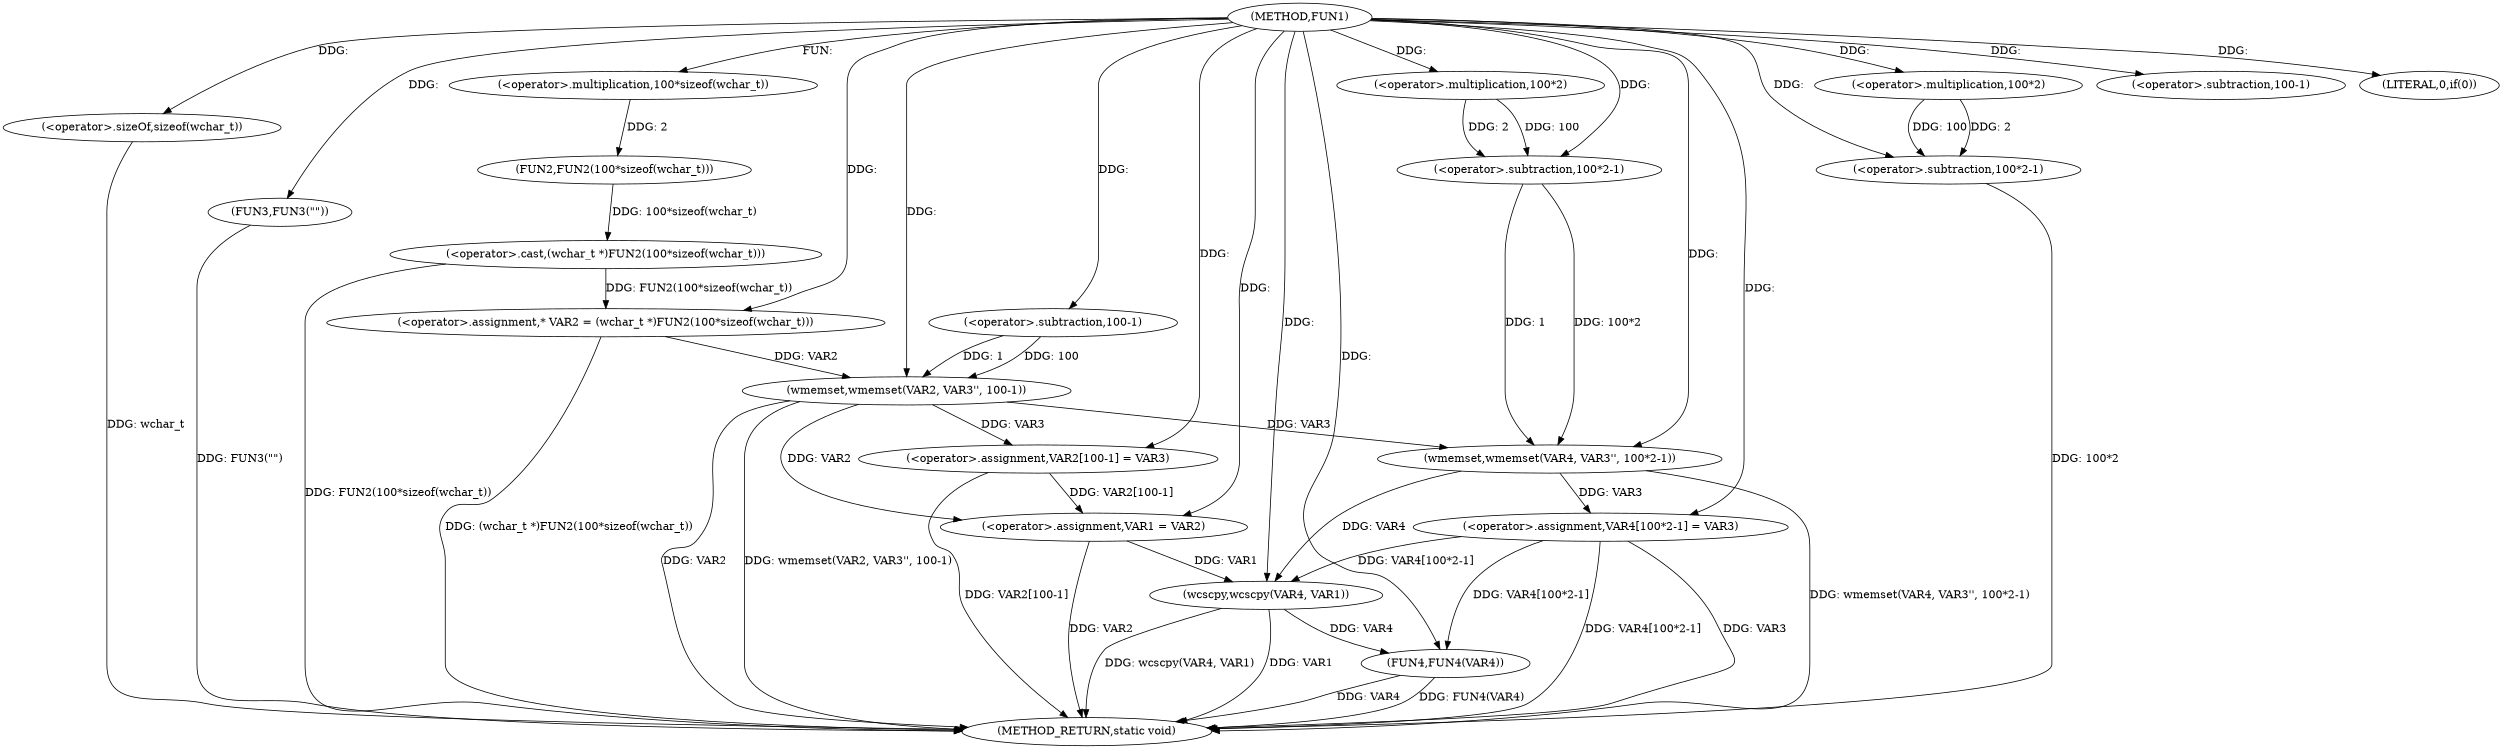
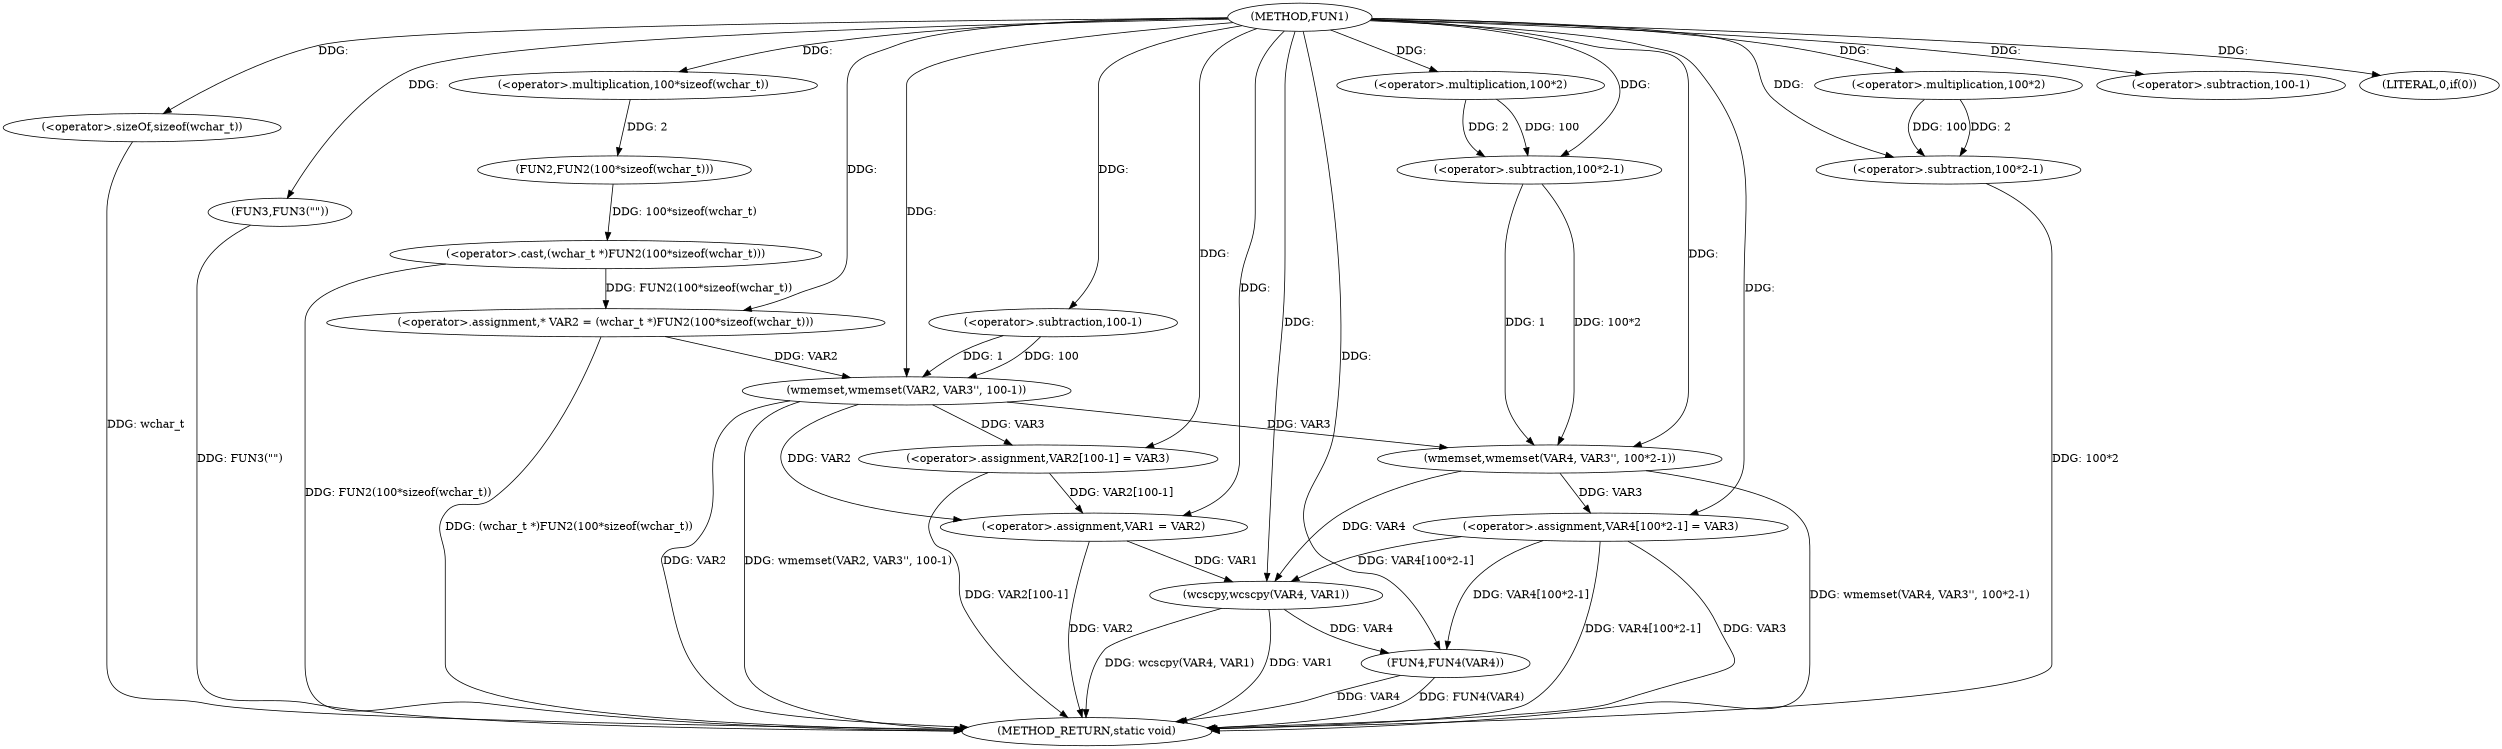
  digraph {
    n1 [label="(METHOD,FUN1)"]
    n2 [label="(<operator>.assignment,* VAR2 = (wchar_t *)FUN2(100*sizeof(wchar_t)))"]
    n3 [label="(<operator>.multiplication,100*sizeof(wchar_t))"]
    n4 [label="(<operator>.sizeOf,sizeof(wchar_t))"]
    n5 [label="(wmemset,wmemset(VAR2, VAR3'', 100-1))"]
    n6 [label="(<operator>.subtraction,100-1)"]
    n7 [label="(<operator>.assignment,VAR2[100-1] = VAR3)"]
    n8 [label="(<operator>.subtraction,100-1)"]
    n9 [label="(LITERAL,0,if(0))"]
    n10 [label="(FUN3,FUN3(\"\"))"]
    n11 [label="(<operator>.assignment,VAR1 = VAR2)"]
    n12 [label="(wmemset,wmemset(VAR4, VAR3'', 100*2-1))"]
    n13 [label="(<operator>.subtraction,100*2-1)"]
    n14 [label="(<operator>.multiplication,100*2)"]
    n15 [label="(<operator>.assignment,VAR4[100*2-1] = VAR3)"]
    n16 [label="(<operator>.subtraction,100*2-1)"]
    n17 [label="(<operator>.multiplication,100*2)"]
    n18 [label="(wcscpy,wcscpy(VAR4, VAR1))"]
    n19 [label="(FUN4,FUN4(VAR4))"]
    n20 [label="(METHOD_RETURN,static void)"]
    n21 [label="(FUN2,FUN2(100*sizeof(wchar_t)))"]
    n22 [label="(<operator>.cast,(wchar_t *)FUN2(100*sizeof(wchar_t)))"]
    n1 -> n2 [label="DDG: "]
-   n1 -> n3 [label="FUN: "]
+   n1 -> n3 [label="DDG: "]
    n1 -> n4 [label="DDG: "]
    n1 -> n5 [label="DDG: "]
    n1 -> n6 [label="DDG: "]
    n1 -> n7 [label="DDG: "]
    n1 -> n8 [label="DDG: "]
    n1 -> n9 [label="DDG: "]
    n1 -> n10 [label="DDG: "]
    n1 -> n11 [label="DDG: "]
    n1 -> n12 [label="DDG: "]
    n1 -> n13 [label="DDG: "]
    n1 -> n14 [label="DDG: "]
    n1 -> n15 [label="DDG: "]
    n1 -> n16 [label="DDG: "]
    n1 -> n17 [label="DDG: "]
    n1 -> n18 [label="DDG: "]
    n1 -> n19 [label="DDG: "]
    n2 -> n5 [label="DDG: VAR2"]
    n2 -> n20 [label="DDG: (wchar_t *)FUN2(100*sizeof(wchar_t))"]
    n3 -> n21 [label="DDG: 2"]
    n4 -> n20 [label="DDG: wchar_t"]
    n5 -> n7 [label="DDG: VAR3"]
    n5 -> n11 [label="DDG: VAR2"]
    n5 -> n12 [label="DDG: VAR3"]
    n5 -> n20 [label="DDG: VAR2"]
    n5 -> n20 [label="DDG: wmemset(VAR2, VAR3'', 100-1)"]
    n6 -> n5 [label="DDG: 100"]
    n6 -> n5 [label="DDG: 1"]
    n7 -> n11 [label="DDG: VAR2[100-1]"]
    n7 -> n20 [label="DDG: VAR2[100-1]"]
    n10 -> n20 [label="DDG: FUN3(\"\")"]
    n11 -> n18 [label="DDG: VAR1"]
    n11 -> n20 [label="DDG: VAR2"]
    n12 -> n15 [label="DDG: VAR3"]
    n12 -> n18 [label="DDG: VAR4"]
    n12 -> n20 [label="DDG: wmemset(VAR4, VAR3'', 100*2-1)"]
    n13 -> n12 [label="DDG: 100*2"]
    n13 -> n12 [label="DDG: 1"]
    n14 -> n13 [label="DDG: 100"]
    n14 -> n13 [label="DDG: 2"]
    n15 -> n18 [label="DDG: VAR4[100*2-1]"]
    n15 -> n19 [label="DDG: VAR4[100*2-1]"]
    n15 -> n20 [label="DDG: VAR3"]
    n15 -> n20 [label="DDG: VAR4[100*2-1]"]
    n16 -> n20 [label="DDG: 100*2"]
    n17 -> n16 [label="DDG: 100"]
    n17 -> n16 [label="DDG: 2"]
    n18 -> n19 [label="DDG: VAR4"]
    n18 -> n20 [label="DDG: VAR1"]
    n18 -> n20 [label="DDG: wcscpy(VAR4, VAR1)"]
    n19 -> n20 [label="DDG: VAR4"]
    n19 -> n20 [label="DDG: FUN4(VAR4)"]
    n21 -> n22 [label="DDG: 100*sizeof(wchar_t)"]
    n22 -> n2 [label="DDG: FUN2(100*sizeof(wchar_t))"]
    n22 -> n20 [label="DDG: FUN2(100*sizeof(wchar_t))"]
  }
